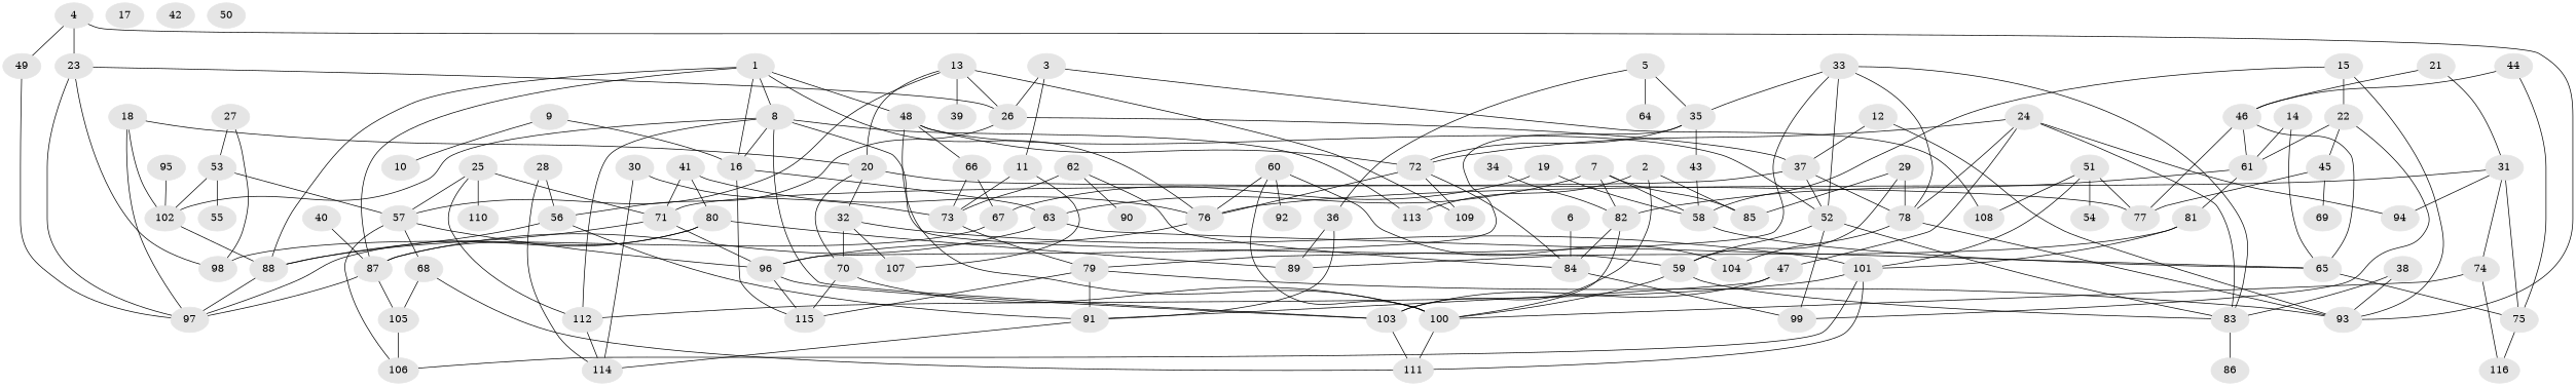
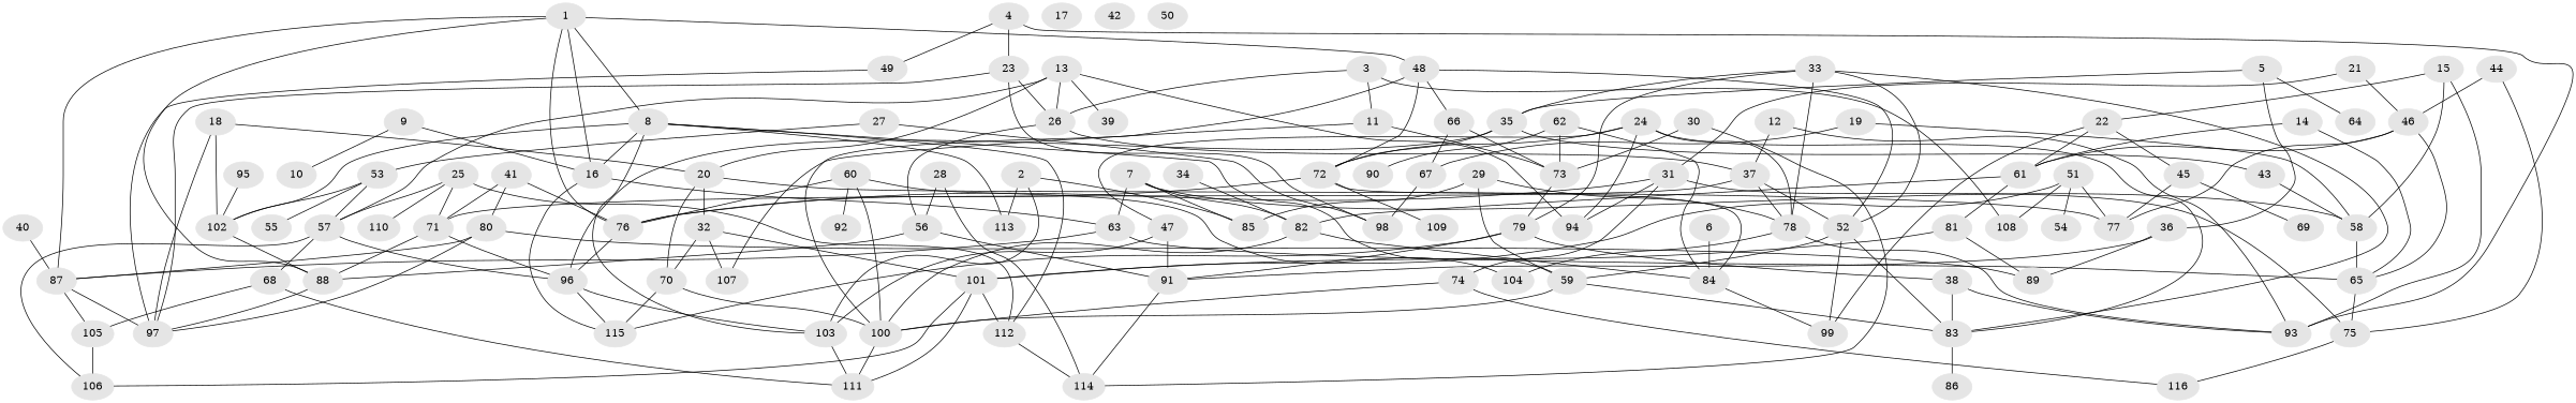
  graph {
    node [color=gray90 style=filled]
    1
    8
    16
    48
    76
    87
    88
    103
    113
    59
    102
    112
    63
    115
    72
    52
    66
    100
    96
    97
    105
    2
    85
    111
    3
    11
    26
    108
    73
    107
    37
    56
    4
    23
    49
    93
    98
    5
    35
    36
    64
    43
    89
    91
    6
    84
    99
    7
    58
    82
    65
    83
    114
    9
    10
    79
    12
    71
    78
    13
    20
    39
    57
    94
    32
    70
    77
    68
    106
    14
    61
    81
    75
    15
    22
    45
    17
    18
    19
    67
    101
    21
    31
    46
    74
    69
    24
    47
    109
    104
    86
    25
    110
    27
    53
    55
    28
    29
    30
    116
    33
    34
    38
    40
    41
    80
    42
    44
    50
    51
    54
    60
    92
    62
    90
    95
    1 -- 8
    1 -- 16
    1 -- 48
    1 -- 76
    1 -- 87
    1 -- 88
    8 -- 16
    8 -- 103
    8 -- 113
    8 -- 59
    8 -- 102
    8 -- 112
    16 -- 63
    16 -- 115
    48 -- 72
    48 -- 52
    48 -- 66
    48 -- 100
    76 -- 96
    87 -- 97
    87 -- 105
    88 -- 97
    103 -- 111
    59 -- 100
    59 -- 83
    102 -- 88
    112 -- 114
    63 -- 87
    63 -- 65
    72 -- 76
    72 -- 84
    72 -- 109
    52 -- 59
    52 -- 99
    52 -- 83
    66 -- 73
    66 -- 67
    100 -- 111
    96 -- 103
    96 -- 115
    105 -- 106
    2 -- 103
    2 -- 113
    2 -- 85
    3 -- 11
    3 -- 26
    3 -- 108
    11 -- 73
    11 -- 107
    26 -- 37
    26 -- 56
    73 -- 79
    37 -- 52
    37 -- 71
    37 -- 78
    56 -- 88
    56 -- 91
    4 -- 23
    4 -- 49
    4 -- 93
    23 -- 97
    23 -- 26
    23 -- 98
    49 -- 97
    5 -- 35
    5 -- 36
    5 -- 64
    35 -- 72
    35 -- 96
    35 -- 43
    36 -- 89
    36 -- 91
    43 -- 58
    91 -- 114
    6 -- 84
    84 -- 99
    7 -- 63
    7 -- 85
    7 -- 58
    7 -- 82
    58 -- 65
    82 -- 100
    82 -- 84
    65 -- 75
    83 -- 86
    9 -- 16
    9 -- 10
    79 -- 115
-   79 -- 93
+   79 -- 38
    79 -- 91
    12 -- 37
    12 -- 93
    71 -- 88
    71 -- 96
    78 -- 93
    78 -- 104
    13 -- 26
    13 -- 20
    13 -- 39
    13 -- 57
-   13 -- 109
+   13 -- 94
    20 -- 32
    20 -- 70
    20 -- 77
    57 -- 96
    57 -- 68
    57 -- 106
    32 -- 107
    32 -- 70
    32 -- 101
    70 -- 115
    70 -- 100
    68 -- 105
    68 -- 111
    14 -- 65
    14 -- 61
    61 -- 82
    61 -- 81
    81 -- 89
    81 -- 101
    75 -- 116
    15 -- 93
    15 -- 58
    15 -- 22
    22 -- 99
    22 -- 61
    22 -- 45
    45 -- 77
    45 -- 69
    18 -- 102
    18 -- 97
    18 -- 20
    19 -- 58
    19 -- 67
    67 -- 98
    101 -- 112
    101 -- 111
    101 -- 106
    21 -- 31
    21 -- 46
    31 -- 76
    31 -- 94
    31 -- 75
    31 -- 74
    46 -- 65
    46 -- 77
    46 -- 61
    74 -- 100
    74 -- 116
    24 -- 72
    24 -- 83
    24 -- 78
    24 -- 94
    24 -- 47
    47 -- 103
    47 -- 91
    25 -- 112
    25 -- 71
    25 -- 57
    25 -- 110
    27 -- 98
    27 -- 53
    53 -- 102
    53 -- 57
    53 -- 55
    28 -- 56
    28 -- 114
    29 -- 59
    29 -- 85
    29 -- 78
    30 -- 73
    30 -- 114
    33 -- 52
    33 -- 35
    33 -- 83
    33 -- 79
    33 -- 78
    34 -- 82
    38 -- 93
    38 -- 83
    40 -- 87
    41 -- 76
    41 -- 71
    41 -- 80
    80 -- 87
    80 -- 97
    80 -- 89
    44 -- 75
    44 -- 46
    51 -- 108
    51 -- 77
    51 -- 101
    51 -- 54
    60 -- 76
    60 -- 100
    60 -- 104
    60 -- 92
    62 -- 73
    62 -- 84
    62 -- 90
    95 -- 102
  }
